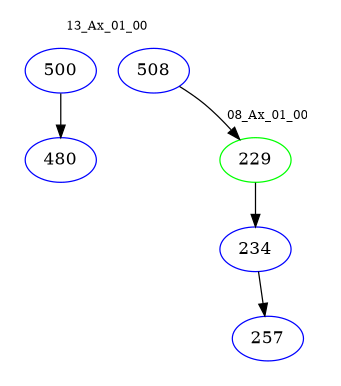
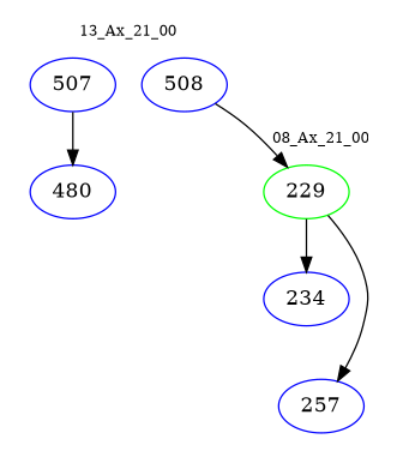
  digraph {
    node [color=blue]
    edge [color=black]
    n1 [label=508]
-   n2 [label=500]
+   n2 [label=507]
    n3 [label=480]
    n4 [color=green label=229]
    n5 [label=234]
    n6 [label=257]
    subgraph cluster_1 {
      color=white
      fontsize=10
-     label="13_Ax_01_00"
+     label="13_Ax_21_00"
      n1
      n2
      n3
    }
    subgraph cluster_2 {
      color=white
      fontsize=10
-     label="08_Ax_01_00"
+     label="08_Ax_21_00"
      n4
      n5
      n6
    }
    n1 -> n4
    n2 -> n3
    n4 -> n5
-   n5 -> n6
+   n4 -> n6
  }
